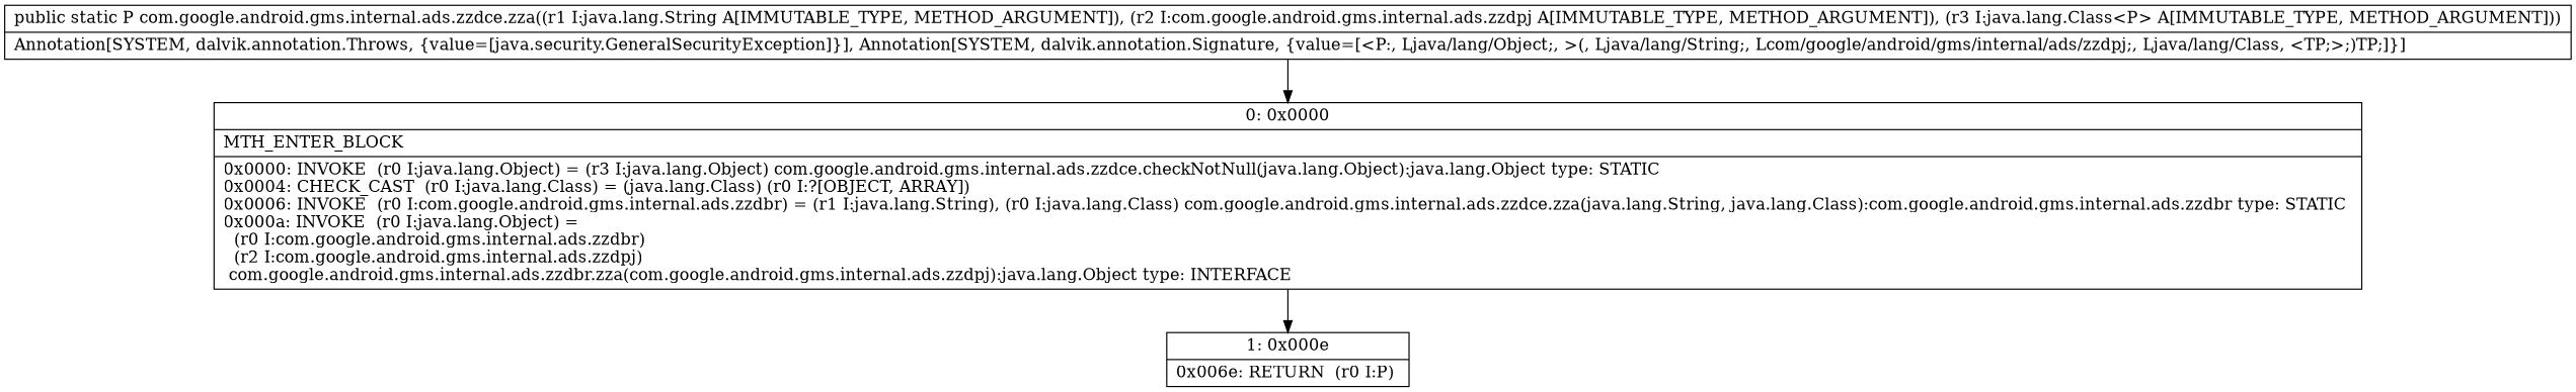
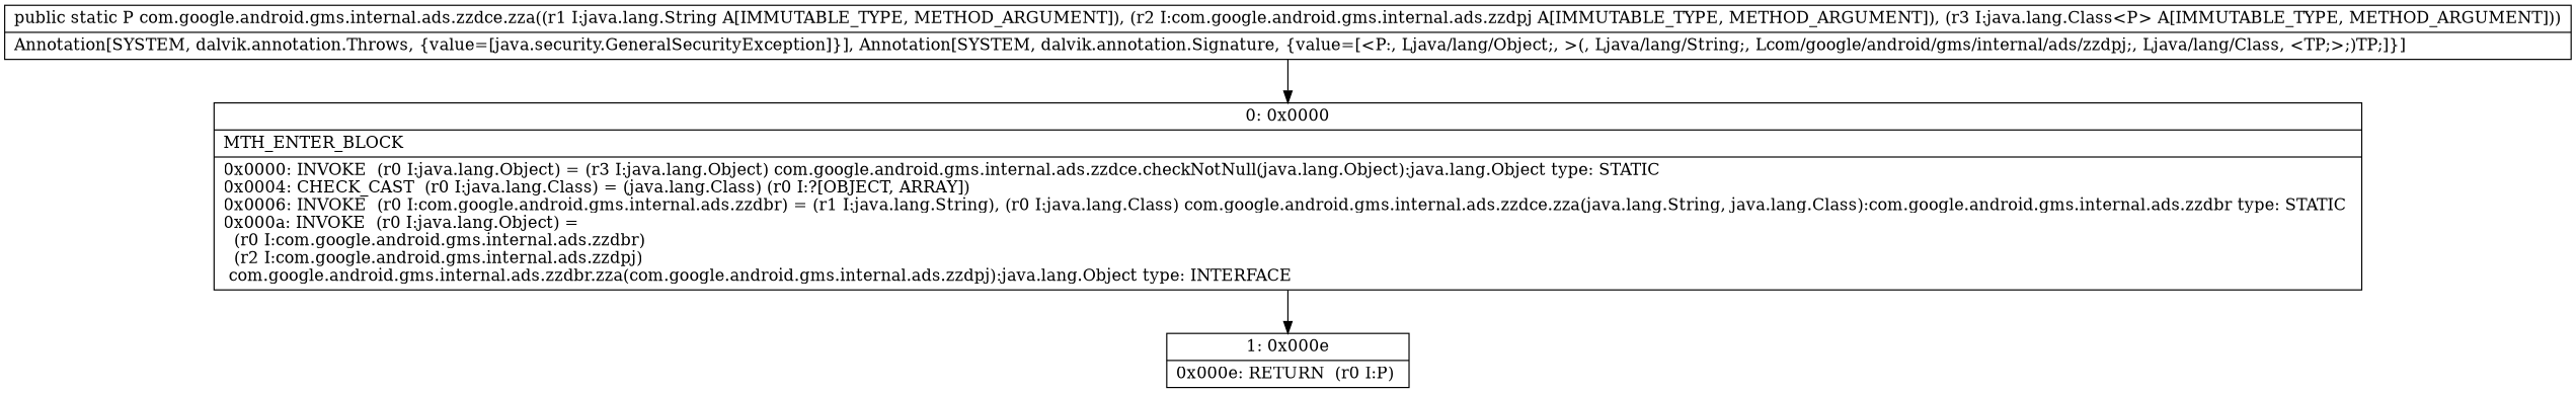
  digraph {
    node [shape=record]
    n1 [label="{0\:\ 0x0000|MTH_ENTER_BLOCK\l|0x0000: INVOKE  (r0 I:java.lang.Object) = (r3 I:java.lang.Object) com.google.android.gms.internal.ads.zzdce.checkNotNull(java.lang.Object):java.lang.Object type: STATIC \l0x0004: CHECK_CAST  (r0 I:java.lang.Class) = (java.lang.Class) (r0 I:?[OBJECT, ARRAY]) \l0x0006: INVOKE  (r0 I:com.google.android.gms.internal.ads.zzdbr) = (r1 I:java.lang.String), (r0 I:java.lang.Class) com.google.android.gms.internal.ads.zzdce.zza(java.lang.String, java.lang.Class):com.google.android.gms.internal.ads.zzdbr type: STATIC \l0x000a: INVOKE  (r0 I:java.lang.Object) = \l  (r0 I:com.google.android.gms.internal.ads.zzdbr)\l  (r2 I:com.google.android.gms.internal.ads.zzdpj)\l com.google.android.gms.internal.ads.zzdbr.zza(com.google.android.gms.internal.ads.zzdpj):java.lang.Object type: INTERFACE \l}"]
-   n2 [label="{1\:\ 0x000e|0x006e: RETURN  (r0 I:P) \l}"]
+   n2 [label="{1\:\ 0x000e|0x000e: RETURN  (r0 I:P) \l}"]
    n3 [label="{public static P com.google.android.gms.internal.ads.zzdce.zza((r1 I:java.lang.String A[IMMUTABLE_TYPE, METHOD_ARGUMENT]), (r2 I:com.google.android.gms.internal.ads.zzdpj A[IMMUTABLE_TYPE, METHOD_ARGUMENT]), (r3 I:java.lang.Class\<P\> A[IMMUTABLE_TYPE, METHOD_ARGUMENT]))  | Annotation[SYSTEM, dalvik.annotation.Throws, \{value=[java.security.GeneralSecurityException]\}], Annotation[SYSTEM, dalvik.annotation.Signature, \{value=[\<P:, Ljava\/lang\/Object;, \>(, Ljava\/lang\/String;, Lcom\/google\/android\/gms\/internal\/ads\/zzdpj;, Ljava\/lang\/Class, \<TP;\>;)TP;]\}]\l}"]
    n1 -> n2
    n3 -> n1
  }
